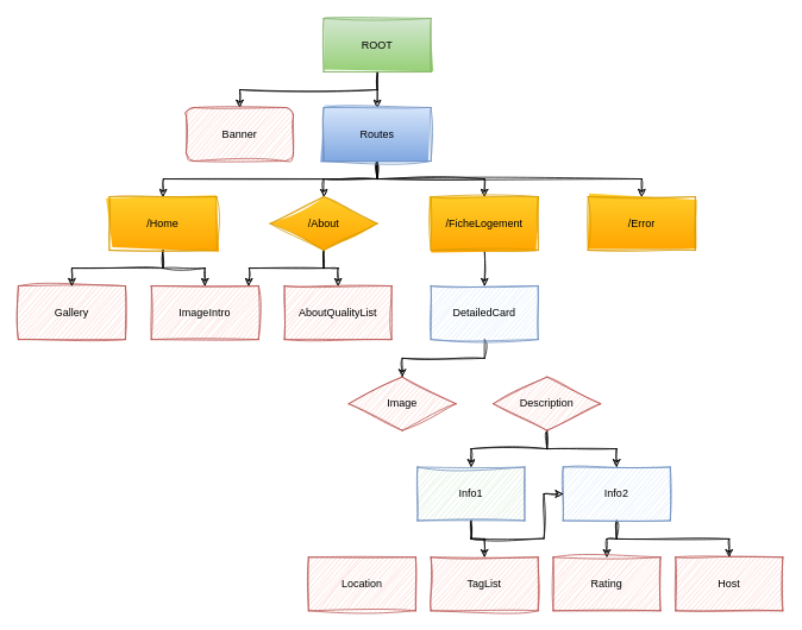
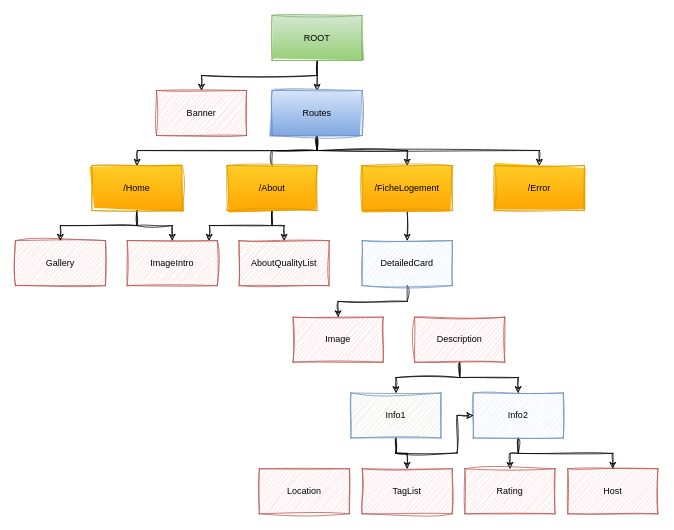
  <mxCell id="0" />
  <mxCell id="1" parent="0" />
  <mxCell id="2" style="edgeStyle=orthogonalEdgeStyle;rounded=0;orthogonalLoop=1;jettySize=auto;html=1;exitX=0.5;exitY=1;exitDx=0;exitDy=0;entryX=0.5;entryY=0;entryDx=0;entryDy=0;sketch=1;curveFitting=1;jiggle=2;labelBackgroundColor=none;fontColor=default;" parent="1" source="4" target="10" edge="1"><mxGeometry relative="1" as="geometry" /></mxCell>
  <mxCell id="3" style="edgeStyle=orthogonalEdgeStyle;rounded=0;orthogonalLoop=1;jettySize=auto;html=1;exitX=0.5;exitY=1;exitDx=0;exitDy=0;entryX=0.5;entryY=0;entryDx=0;entryDy=0;sketch=1;curveFitting=1;jiggle=2;labelBackgroundColor=none;fontColor=default;" parent="1" source="4" target="9" edge="1"><mxGeometry relative="1" as="geometry" /></mxCell>
  <mxCell id="4" value="ROOT" style="rounded=0;whiteSpace=wrap;html=1;sketch=1;curveFitting=1;jiggle=2;labelBackgroundColor=none;fillColor=#d5e8d4;strokeColor=#82b366;gradientColor=#97d077;" parent="1" vertex="1"><mxGeometry x="362" y="20" width="120" height="60" as="geometry" /></mxCell>
  <mxCell id="5" style="edgeStyle=orthogonalEdgeStyle;rounded=0;orthogonalLoop=1;jettySize=auto;html=1;exitX=0.5;exitY=1;exitDx=0;exitDy=0;entryX=0.5;entryY=0;entryDx=0;entryDy=0;sketch=1;curveFitting=1;jiggle=2;labelBackgroundColor=none;fontColor=default;" parent="1" source="9" edge="1"><mxGeometry relative="1" as="geometry"><mxPoint x="182" y="220" as="targetPoint" /></mxGeometry></mxCell>
- <mxCell id="6" style="edgeStyle=orthogonalEdgeStyle;rounded=0;orthogonalLoop=1;jettySize=auto;html=1;exitX=0.5;exitY=1;exitDx=0;exitDy=0;entryX=0.5;entryY=0;entryDx=0;entryDy=0;sketch=1;curveFitting=1;jiggle=2;labelBackgroundColor=none;fontColor=default;" parent="1" source="9" target="13" edge="1"><mxGeometry relative="1" as="geometry" /></mxCell>
+ <mxCell id="6" style="edgeStyle=orthogonalEdgeStyle;rounded=0;orthogonalLoop=1;jettySize=auto;html=1;exitX=0.5;exitY=1;exitDx=0;exitDy=0;entryX=0.5;entryY=0;entryDx=0;entryDy=0;sketch=1;curveFitting=1;jiggle=2;labelBackgroundColor=none;fontColor=default;endArrow=none;" parent="1" source="9" target="13" edge="1"><mxGeometry relative="1" as="geometry" /></mxCell>
  <mxCell id="7" style="edgeStyle=orthogonalEdgeStyle;rounded=0;orthogonalLoop=1;jettySize=auto;html=1;exitX=0.5;exitY=1;exitDx=0;exitDy=0;entryX=0.5;entryY=0;entryDx=0;entryDy=0;sketch=1;curveFitting=1;jiggle=2;labelBackgroundColor=none;fontColor=default;" parent="1" source="9" target="15" edge="1"><mxGeometry relative="1" as="geometry" /></mxCell>
  <mxCell id="8" style="edgeStyle=orthogonalEdgeStyle;rounded=0;orthogonalLoop=1;jettySize=auto;html=1;exitX=0.5;exitY=1;exitDx=0;exitDy=0;sketch=1;curveFitting=1;jiggle=2;labelBackgroundColor=none;fontColor=default;" parent="1" source="9" target="16" edge="1"><mxGeometry relative="1" as="geometry" /></mxCell>
  <mxCell id="9" value="Routes" style="rounded=0;whiteSpace=wrap;html=1;sketch=1;curveFitting=1;jiggle=2;labelBackgroundColor=none;fillColor=#dae8fc;strokeColor=#6c8ebf;gradientColor=#7ea6e0;" parent="1" vertex="1"><mxGeometry x="362" y="120" width="120" height="60" as="geometry" /></mxCell>
- <mxCell id="10" value="Banner" style="whiteSpace=wrap;html=1;sketch=1;curveFitting=1;jiggle=2;labelBackgroundColor=none;fillColor=#f8cecc;strokeColor=#b85450;rounded=1;" parent="1" vertex="1"><mxGeometry x="208" y="120" width="120" height="60" as="geometry" /></mxCell>
+ <mxCell id="10" value="Banner" style="rounded=0;whiteSpace=wrap;html=1;sketch=1;curveFitting=1;jiggle=2;labelBackgroundColor=none;fillColor=#f8cecc;strokeColor=#b85450;" parent="1" vertex="1"><mxGeometry x="208" y="120" width="120" height="60" as="geometry" /></mxCell>
  <mxCell id="11" style="edgeStyle=orthogonalEdgeStyle;rounded=0;orthogonalLoop=1;jettySize=auto;html=1;exitX=0.5;exitY=1;exitDx=0;exitDy=0;sketch=1;curveFitting=1;jiggle=2;labelBackgroundColor=none;fontColor=default;" parent="1" source="13" edge="1"><mxGeometry relative="1" as="geometry"><mxPoint x="278" y="320" as="targetPoint" /></mxGeometry></mxCell>
  <mxCell id="12" style="edgeStyle=orthogonalEdgeStyle;rounded=0;orthogonalLoop=1;jettySize=auto;html=1;exitX=0.5;exitY=1;exitDx=0;exitDy=0;entryX=0.5;entryY=0;entryDx=0;entryDy=0;sketch=1;curveFitting=1;jiggle=2;labelBackgroundColor=none;fontColor=default;" parent="1" source="13" target="19" edge="1"><mxGeometry relative="1" as="geometry" /></mxCell>
- <mxCell id="13" value="/About" style="rhombus;whiteSpace=wrap;html=1;sketch=1;curveFitting=1;jiggle=2;labelBackgroundColor=none;fillColor=#ffcd28;strokeColor=#d79b00;gradientColor=#ffa500;" parent="1" vertex="1"><mxGeometry x="302" y="220" width="120" height="60" as="geometry" /></mxCell>
+ <mxCell id="13" value="/About" style="rounded=0;whiteSpace=wrap;html=1;sketch=1;curveFitting=1;jiggle=2;labelBackgroundColor=none;fillColor=#ffcd28;strokeColor=#d79b00;gradientColor=#ffa500;" parent="1" vertex="1"><mxGeometry x="302" y="220" width="120" height="60" as="geometry" /></mxCell>
  <mxCell id="14" style="edgeStyle=orthogonalEdgeStyle;rounded=0;orthogonalLoop=1;jettySize=auto;html=1;exitX=0.5;exitY=1;exitDx=0;exitDy=0;entryX=0.5;entryY=0;entryDx=0;entryDy=0;sketch=1;curveFitting=1;jiggle=2;labelBackgroundColor=none;fontColor=default;" parent="1" source="15" target="21" edge="1"><mxGeometry relative="1" as="geometry" /></mxCell>
  <mxCell id="15" value="/FicheLogement" style="rounded=0;whiteSpace=wrap;html=1;sketch=1;curveFitting=1;jiggle=2;labelBackgroundColor=none;fillColor=#ffcd28;strokeColor=#d79b00;gradientColor=#ffa500;" parent="1" vertex="1"><mxGeometry x="482" y="220" width="120" height="60" as="geometry" /></mxCell>
  <mxCell id="16" value="/Error" style="rounded=0;whiteSpace=wrap;html=1;sketch=1;curveFitting=1;jiggle=2;labelBackgroundColor=none;fillColor=#ffcd28;strokeColor=#d79b00;gradientColor=#ffa500;" parent="1" vertex="1"><mxGeometry x="658" y="220" width="120" height="60" as="geometry" /></mxCell>
  <mxCell id="17" value="ImageIntro" style="rounded=0;whiteSpace=wrap;html=1;sketch=1;curveFitting=1;jiggle=2;labelBackgroundColor=none;fillColor=#f8cecc;strokeColor=#b85450;" parent="1" vertex="1"><mxGeometry x="169" y="320" width="120" height="60" as="geometry" /></mxCell>
  <mxCell id="18" value="Gallery" style="rounded=0;whiteSpace=wrap;html=1;sketch=1;curveFitting=1;jiggle=2;labelBackgroundColor=none;fillColor=#f8cecc;strokeColor=#b85450;" parent="1" vertex="1"><mxGeometry x="20" y="320" width="120" height="60" as="geometry" /></mxCell>
  <mxCell id="19" value="AboutQualityList" style="rounded=0;whiteSpace=wrap;html=1;sketch=1;curveFitting=1;jiggle=2;labelBackgroundColor=none;fillColor=#f8cecc;strokeColor=#b85450;" parent="1" vertex="1"><mxGeometry x="318" y="320" width="120" height="60" as="geometry" /></mxCell>
  <mxCell id="20" style="edgeStyle=orthogonalEdgeStyle;rounded=0;orthogonalLoop=1;jettySize=auto;html=1;exitX=0.5;exitY=1;exitDx=0;exitDy=0;entryX=0.5;entryY=0;entryDx=0;entryDy=0;sketch=1;curveFitting=1;jiggle=2;labelBackgroundColor=none;fontColor=default;" parent="1" source="21" target="25" edge="1"><mxGeometry relative="1" as="geometry" /></mxCell>
  <mxCell id="21" value="DetailedCard" style="rounded=0;whiteSpace=wrap;html=1;sketch=1;curveFitting=1;jiggle=2;labelBackgroundColor=none;fillColor=#dae8fc;strokeColor=#6c8ebf;" parent="1" vertex="1"><mxGeometry x="482" y="320" width="120" height="60" as="geometry" /></mxCell>
  <mxCell id="22" style="edgeStyle=orthogonalEdgeStyle;rounded=0;sketch=1;hachureGap=4;jiggle=2;curveFitting=1;orthogonalLoop=1;jettySize=auto;html=1;exitX=0.5;exitY=1;exitDx=0;exitDy=0;entryX=0.5;entryY=0;entryDx=0;entryDy=0;fontFamily=Architects Daughter;fontSource=https%3A%2F%2Ffonts.googleapis.com%2Fcss%3Ffamily%3DArchitects%2BDaughter;" parent="1" source="24" target="31" edge="1"><mxGeometry relative="1" as="geometry" /></mxCell>
  <mxCell id="23" style="edgeStyle=orthogonalEdgeStyle;rounded=0;sketch=1;hachureGap=4;jiggle=2;curveFitting=1;orthogonalLoop=1;jettySize=auto;html=1;exitX=0.5;exitY=1;exitDx=0;exitDy=0;entryX=0.5;entryY=0;entryDx=0;entryDy=0;fontFamily=Architects Daughter;fontSource=https%3A%2F%2Ffonts.googleapis.com%2Fcss%3Ffamily%3DArchitects%2BDaughter;" parent="1" source="24" target="28" edge="1"><mxGeometry relative="1" as="geometry" /></mxCell>
- <mxCell id="24" value="Description" style="rhombus;whiteSpace=wrap;html=1;sketch=1;curveFitting=1;jiggle=2;labelBackgroundColor=none;fillColor=#f8cecc;strokeColor=#b85450;" parent="1" vertex="1"><mxGeometry x="552" y="422" width="120" height="60" as="geometry" /></mxCell>
- <mxCell id="25" value="Image" style="rhombus;whiteSpace=wrap;html=1;sketch=1;curveFitting=1;jiggle=2;labelBackgroundColor=none;fillColor=#f8cecc;strokeColor=#b85450;" parent="1" vertex="1"><mxGeometry x="390" y="422" width="120" height="60" as="geometry" /></mxCell>
+ <mxCell id="24" value="Description" style="rounded=0;whiteSpace=wrap;html=1;sketch=1;curveFitting=1;jiggle=2;labelBackgroundColor=none;fillColor=#f8cecc;strokeColor=#b85450;" parent="1" vertex="1"><mxGeometry x="552" y="422" width="120" height="60" as="geometry" /></mxCell>
+ <mxCell id="25" value="Image" style="rounded=0;whiteSpace=wrap;html=1;sketch=1;curveFitting=1;jiggle=2;labelBackgroundColor=none;fillColor=#f8cecc;strokeColor=#b85450;" parent="1" vertex="1"><mxGeometry x="390" y="422" width="120" height="60" as="geometry" /></mxCell>
  <mxCell id="26" style="edgeStyle=orthogonalEdgeStyle;rounded=0;sketch=1;hachureGap=4;jiggle=2;curveFitting=1;orthogonalLoop=1;jettySize=auto;html=1;exitX=0.5;exitY=1;exitDx=0;exitDy=0;entryX=0.5;entryY=0;entryDx=0;entryDy=0;fontFamily=Architects Daughter;fontSource=https%3A%2F%2Ffonts.googleapis.com%2Fcss%3Ffamily%3DArchitects%2BDaughter;" parent="1" source="28" target="34" edge="1"><mxGeometry relative="1" as="geometry" /></mxCell>
  <mxCell id="27" style="edgeStyle=orthogonalEdgeStyle;rounded=0;sketch=1;hachureGap=4;jiggle=2;curveFitting=1;orthogonalLoop=1;jettySize=auto;html=1;exitX=0.5;exitY=1;exitDx=0;exitDy=0;entryX=0.5;entryY=0;entryDx=0;entryDy=0;fontFamily=Architects Daughter;fontSource=https%3A%2F%2Ffonts.googleapis.com%2Fcss%3Ffamily%3DArchitects%2BDaughter;" parent="1" source="28" target="35" edge="1"><mxGeometry relative="1" as="geometry" /></mxCell>
  <mxCell id="28" value="&lt;font face=&quot;Helvetica&quot;&gt;Info2&lt;/font&gt;" style="whiteSpace=wrap;html=1;sketch=1;hachureGap=4;jiggle=2;curveFitting=1;fontFamily=Architects Daughter;fontSource=https%3A%2F%2Ffonts.googleapis.com%2Fcss%3Ffamily%3DArchitects%2BDaughter;fillColor=#dae8fc;strokeColor=#6c8ebf;" parent="1" vertex="1"><mxGeometry x="630" y="523" width="120" height="60" as="geometry" /></mxCell>
  <mxCell id="29" style="edgeStyle=orthogonalEdgeStyle;rounded=0;sketch=1;hachureGap=4;jiggle=2;curveFitting=1;orthogonalLoop=1;jettySize=auto;html=1;exitX=0.5;exitY=1;exitDx=0;exitDy=0;fontFamily=Architects Daughter;fontSource=https%3A%2F%2Ffonts.googleapis.com%2Fcss%3Ffamily%3DArchitects%2BDaughter;" parent="1" source="31" target="28" edge="1"><mxGeometry relative="1" as="geometry" /></mxCell>
  <mxCell id="30" style="edgeStyle=orthogonalEdgeStyle;rounded=0;sketch=1;hachureGap=4;jiggle=2;curveFitting=1;orthogonalLoop=1;jettySize=auto;html=1;exitX=0.5;exitY=1;exitDx=0;exitDy=0;entryX=0.5;entryY=0;entryDx=0;entryDy=0;fontFamily=Architects Daughter;fontSource=https%3A%2F%2Ffonts.googleapis.com%2Fcss%3Ffamily%3DArchitects%2BDaughter;" parent="1" source="31" target="33" edge="1"><mxGeometry relative="1" as="geometry" /></mxCell>
  <mxCell id="31" value="Info1" style="whiteSpace=wrap;html=1;sketch=1;hachureGap=4;jiggle=2;curveFitting=1;fontFamily=Helvetica;fillColor=#d5e8d4;strokeColor=#6c8ebf;" parent="1" vertex="1"><mxGeometry x="467" y="523" width="120" height="60" as="geometry" /></mxCell>
  <mxCell id="32" value="&lt;font face=&quot;Helvetica&quot;&gt;Location&lt;/font&gt;" style="rounded=0;whiteSpace=wrap;html=1;sketch=1;hachureGap=4;jiggle=2;curveFitting=1;fontFamily=Architects Daughter;fontSource=https%3A%2F%2Ffonts.googleapis.com%2Fcss%3Ffamily%3DArchitects%2BDaughter;fillColor=#f8cecc;strokeColor=#b85450;" parent="1" vertex="1"><mxGeometry x="345" y="624" width="120" height="60" as="geometry" /></mxCell>
  <mxCell id="33" value="&lt;font face=&quot;Helvetica&quot;&gt;TagList&lt;/font&gt;" style="rounded=0;whiteSpace=wrap;html=1;sketch=1;hachureGap=4;jiggle=2;curveFitting=1;fontFamily=Architects Daughter;fontSource=https%3A%2F%2Ffonts.googleapis.com%2Fcss%3Ffamily%3DArchitects%2BDaughter;fillColor=#f8cecc;strokeColor=#b85450;" parent="1" vertex="1"><mxGeometry x="482" y="624" width="120" height="60" as="geometry" /></mxCell>
  <mxCell id="34" value="&lt;font face=&quot;Helvetica&quot;&gt;Rating&lt;/font&gt;" style="rounded=0;whiteSpace=wrap;html=1;sketch=1;hachureGap=4;jiggle=2;curveFitting=1;fontFamily=Architects Daughter;fontSource=https%3A%2F%2Ffonts.googleapis.com%2Fcss%3Ffamily%3DArchitects%2BDaughter;fillColor=#f8cecc;strokeColor=#b85450;" parent="1" vertex="1"><mxGeometry x="619" y="624" width="120" height="60" as="geometry" /></mxCell>
  <mxCell id="35" value="&lt;font face=&quot;Helvetica&quot;&gt;Host&lt;/font&gt;" style="rounded=0;whiteSpace=wrap;html=1;sketch=1;hachureGap=4;jiggle=2;curveFitting=1;fontFamily=Architects Daughter;fontSource=https%3A%2F%2Ffonts.googleapis.com%2Fcss%3Ffamily%3DArchitects%2BDaughter;fillColor=#f8cecc;strokeColor=#b85450;" parent="1" vertex="1"><mxGeometry x="756" y="624" width="120" height="60" as="geometry" /></mxCell>
  <mxCell id="36" style="edgeStyle=orthogonalEdgeStyle;rounded=0;sketch=1;hachureGap=4;jiggle=2;curveFitting=1;orthogonalLoop=1;jettySize=auto;html=1;exitX=0.5;exitY=1;exitDx=0;exitDy=0;entryX=0.5;entryY=0;entryDx=0;entryDy=0;fontFamily=Architects Daughter;fontSource=https%3A%2F%2Ffonts.googleapis.com%2Fcss%3Ffamily%3DArchitects%2BDaughter;" parent="1" source="38" target="18" edge="1"><mxGeometry relative="1" as="geometry" /></mxCell>
  <mxCell id="37" style="edgeStyle=orthogonalEdgeStyle;rounded=0;sketch=1;hachureGap=4;jiggle=2;curveFitting=1;orthogonalLoop=1;jettySize=auto;html=1;exitX=0.5;exitY=1;exitDx=0;exitDy=0;entryX=0.5;entryY=0;entryDx=0;entryDy=0;fontFamily=Architects Daughter;fontSource=https%3A%2F%2Ffonts.googleapis.com%2Fcss%3Ffamily%3DArchitects%2BDaughter;" parent="1" source="38" target="17" edge="1"><mxGeometry relative="1" as="geometry" /></mxCell>
  <mxCell id="38" value="/Home" style="rounded=0;whiteSpace=wrap;html=1;sketch=1;curveFitting=1;jiggle=2;labelBackgroundColor=none;fillColor=#ffcd28;strokeColor=#d79b00;gradientColor=#ffa500;" parent="1" vertex="1"><mxGeometry x="122" y="220" width="120" height="60" as="geometry" /></mxCell>
